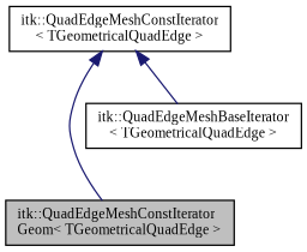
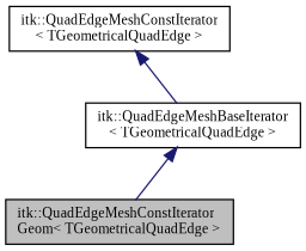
  digraph {
    fontname="Liberation Serif"
    node [color=black fillcolor=white fontname="Liberation Serif" fontsize=10 shape=record style=filled]
    edge [color=midnightblue dir=back fontname="Liberation Serif" fontsize=10 labelfontname=Helvetica labelfontsize=10 style=solid]
    n1 [fillcolor=grey75 fontcolor=black height=0.2 label="itk::QuadEdgeMeshConstIterator\lGeom\< TGeometricalQuadEdge \>" width=0.4]
    n2 [height=0.2 label="itk::QuadEdgeMeshConstIterator\l\< TGeometricalQuadEdge \>" width=0.4]
    n3 [height=0.2 label="itk::QuadEdgeMeshBaseIterator\l\< TGeometricalQuadEdge \>" width=0.4]
-   n2 -> n1
+   n3 -> n1
    n2 -> n3
  }
